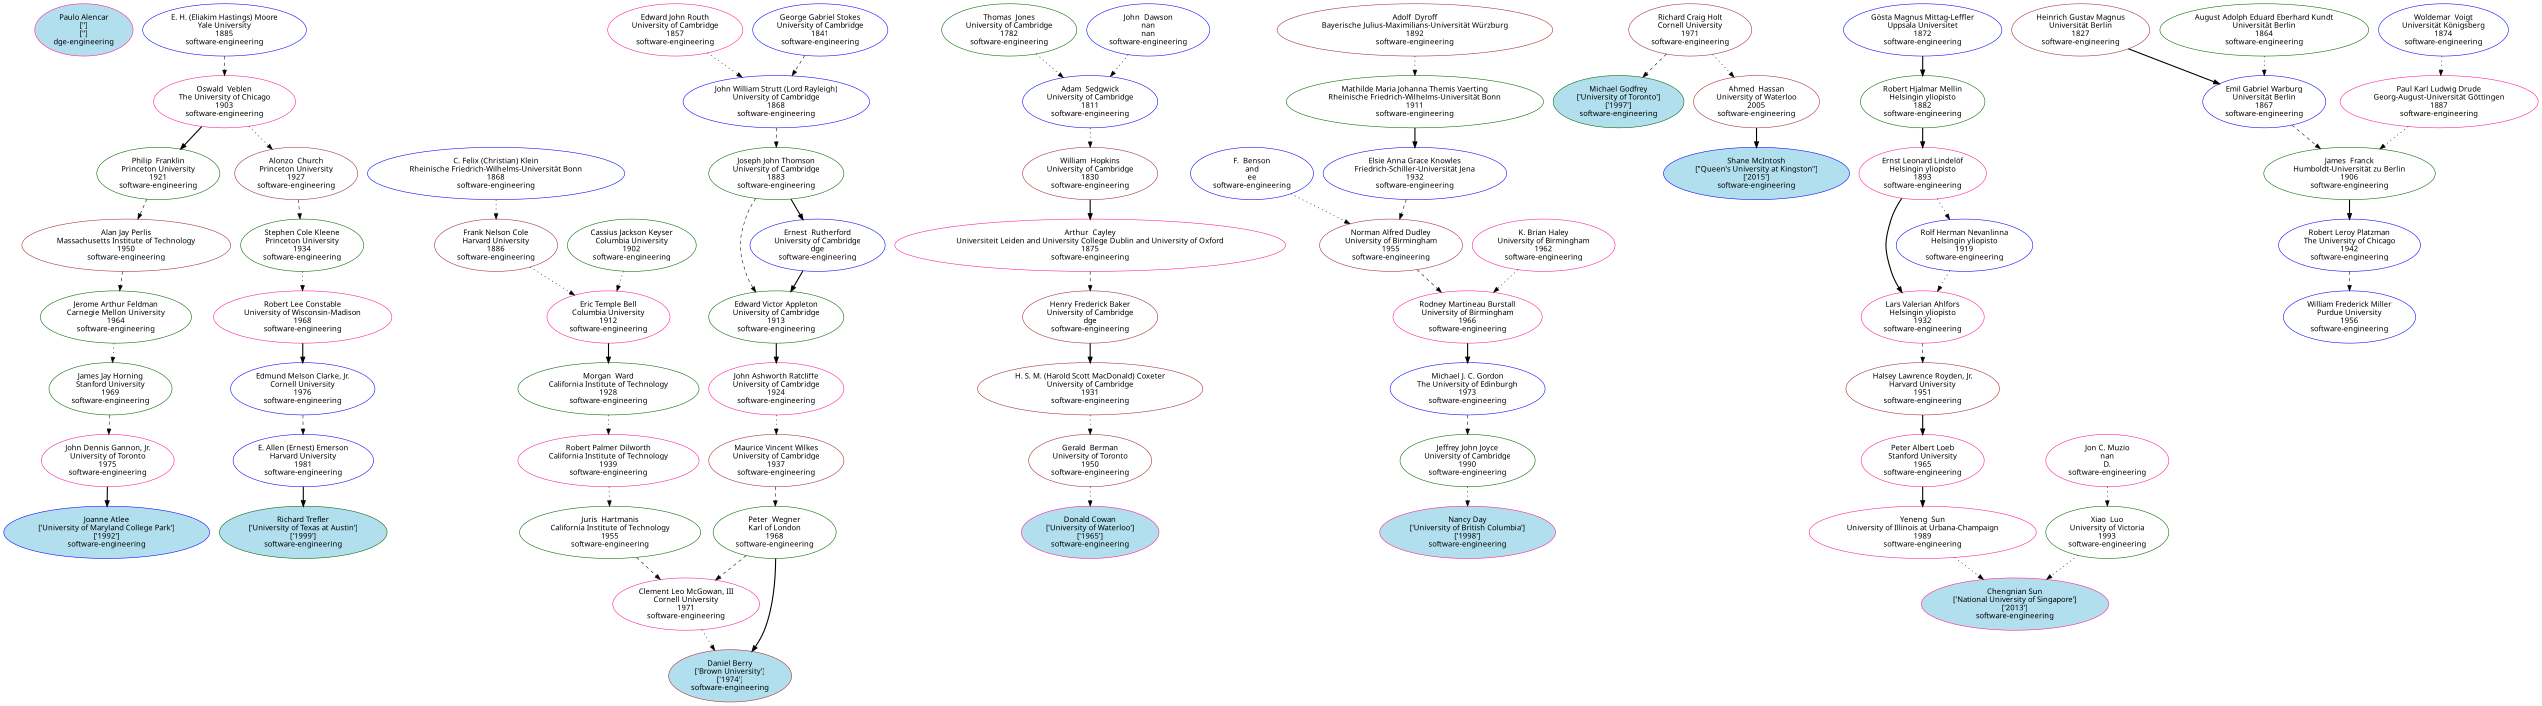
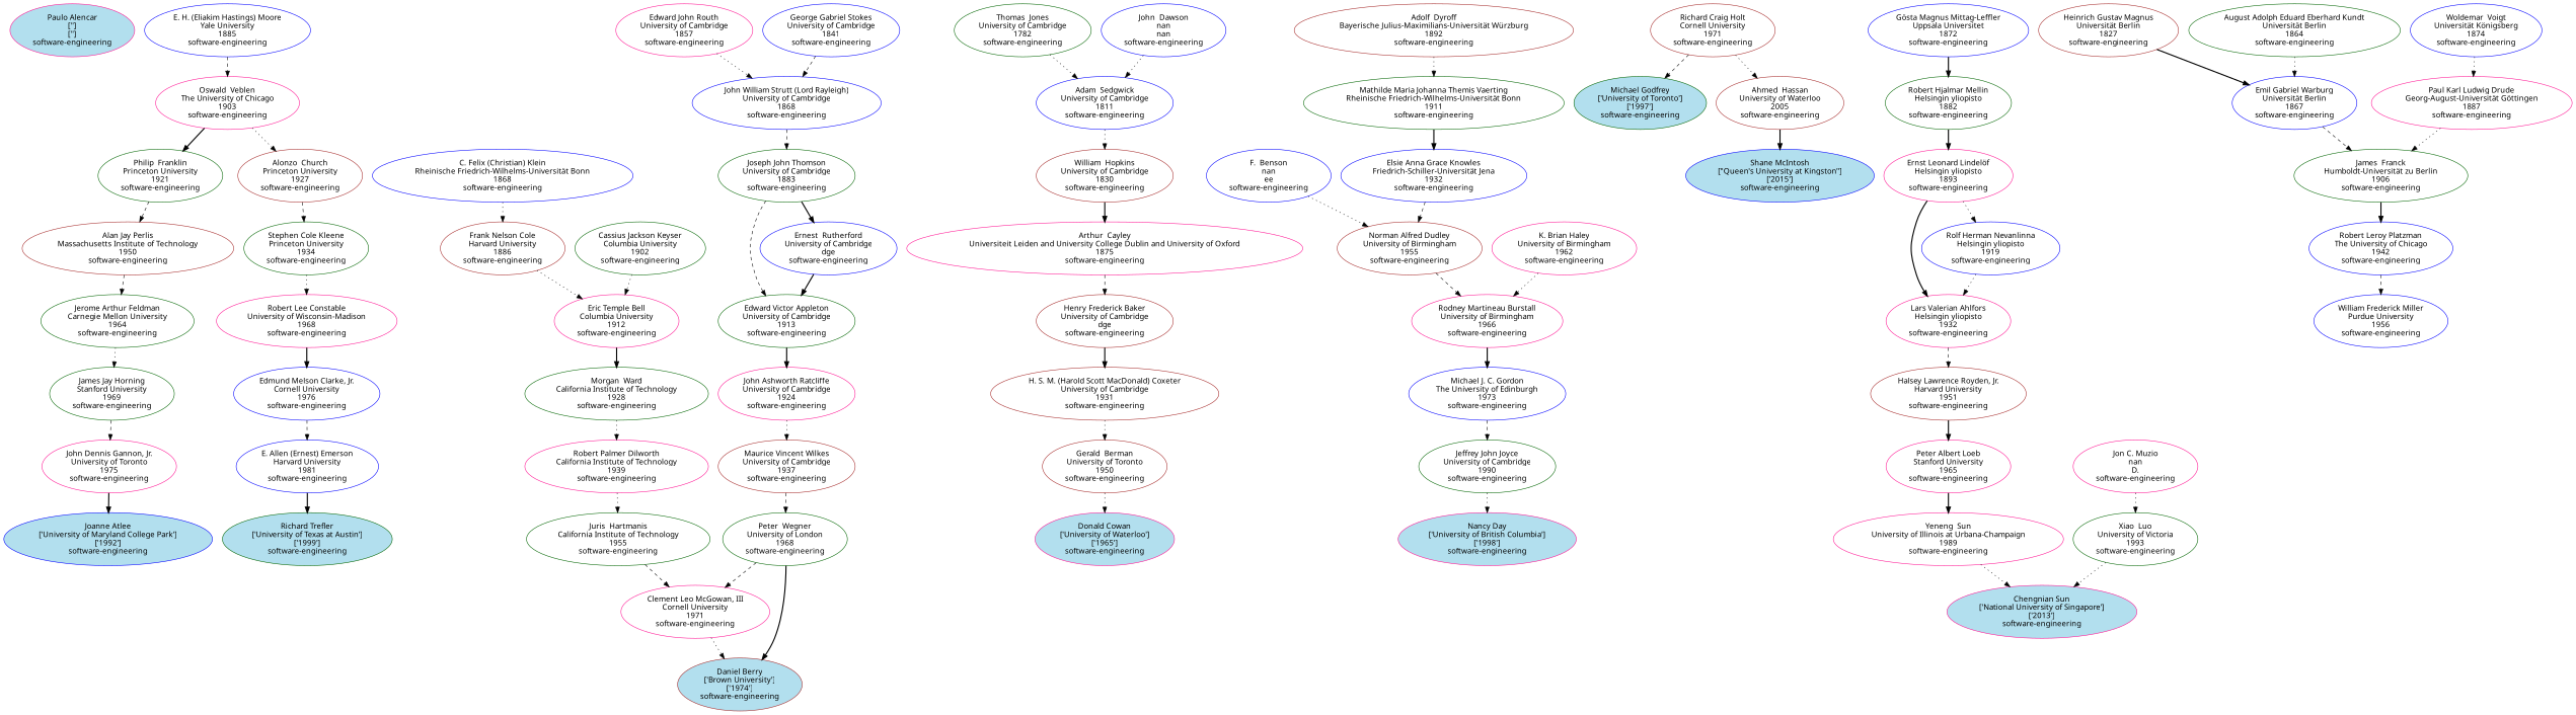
  digraph {
    fontname="Noto Sans"
    node [color=deeppink fontname="Noto Sans"]
    edge [fontname="Noto Sans" style=dotted]
-   n1 [fillcolor=lightblue2 label="Paulo Alencar\n['']\n['']\ndge-engineering" style=filled]
+   n1 [fillcolor=lightblue2 label="Paulo Alencar\n['']\n['']\nsoftware-engineering" style=filled]
    n2 [color=blue fillcolor=lightblue2 label="Joanne Atlee\n['University of Maryland College Park']\n['1992']\nsoftware-engineering" style=filled]
    n3 [color=brown fillcolor=lightblue2 label="Daniel Berry\n['Brown University']\n['1974']\nsoftware-engineering" style=filled]
    n4 [fillcolor=lightblue2 label="Donald Cowan\n['University of Waterloo']\n['1965']\nsoftware-engineering" style=filled]
    n5 [fillcolor=lightblue2 label="Nancy Day\n['University of British Columbia']\n['1998']\nsoftware-engineering" style=filled]
    n6 [color=darkgreen fillcolor=lightblue2 label="Michael Godfrey\n['University of Toronto']\n['1997']\nsoftware-engineering" style=filled]
    n7 [color=blue fillcolor=lightblue2 label="Shane McIntosh\n[\"Queen's University at Kingston\"]\n['2015']\nsoftware-engineering" style=filled]
    n8 [fillcolor=lightblue2 label="Chengnian Sun\n['National University of Singapore']\n['2013']\nsoftware-engineering" style=filled]
    n9 [color=darkgreen fillcolor=lightblue2 label="Richard Trefler\n['University of Texas at Austin']\n['1999']\nsoftware-engineering" style=filled]
    n10 [label="John Dennis Gannon, Jr.\nUniversity of Toronto\n1975\nsoftware-engineering"]
-   n11 [color=darkgreen label="Peter  Wegner\nKarl of London\n1968\nsoftware-engineering"]
+   n11 [color=darkgreen label="Peter  Wegner\nUniversity of London\n1968\nsoftware-engineering"]
    n12 [label="Clement Leo McGowan, III\nCornell University\n1971\nsoftware-engineering"]
    n13 [color=brown label="Gerald  Berman\nUniversity of Toronto\n1950\nsoftware-engineering"]
    n14 [color=darkgreen label="Jeffrey John Joyce\nUniversity of Cambridge\n1990\nsoftware-engineering"]
    n15 [color=brown label="Richard Craig Holt\nCornell University\n1971\nsoftware-engineering"]
    n16 [color=brown label="Ahmed  Hassan\nUniversity of Waterloo\n2005\nsoftware-engineering"]
    n17 [label="Yeneng  Sun\nUniversity of Illinois at Urbana-Champaign\n1989\nsoftware-engineering"]
    n18 [color=darkgreen label="Xiao  Luo\nUniversity of Victoria\n1993\nsoftware-engineering"]
    n19 [color=blue label="E. Allen (Ernest) Emerson\nHarvard University\n1981\nsoftware-engineering"]
    n20 [color=darkgreen label="James Jay Horning\nStanford University\n1969\nsoftware-engineering"]
    n21 [color=brown label="Maurice Vincent Wilkes\nUniversity of Cambridge\n1937\nsoftware-engineering"]
    n22 [color=darkgreen label="Juris  Hartmanis\nCalifornia Institute of Technology\n1955\nsoftware-engineering"]
    n23 [color=brown label="H. S. M. (Harold Scott MacDonald) Coxeter\nUniversity of Cambridge\n1931\nsoftware-engineering"]
    n24 [color=blue label="Michael J. C. Gordon\nThe University of Edinburgh\n1973\nsoftware-engineering"]
    n25 [label="Peter Albert Loeb\nStanford University\n1965\nsoftware-engineering"]
    n26 [label="Jon C. Muzio\nnan\nD.\nsoftware-engineering"]
    n27 [color=blue label="Edmund Melson Clarke, Jr.\nCornell University\n1976\nsoftware-engineering"]
    n28 [color=darkgreen label="Jerome Arthur Feldman\nCarnegie Mellon University\n1964\nsoftware-engineering"]
    n29 [label="John Ashworth Ratcliffe\nUniversity of Cambridge\n1924\nsoftware-engineering"]
    n30 [label="Robert Palmer Dilworth\nCalifornia Institute of Technology\n1939\nsoftware-engineering"]
    n31 [color=brown label="Henry Frederick Baker\nUniversity of Cambridge\ndge\nsoftware-engineering"]
    n32 [label="Rodney Martineau Burstall\nUniversity of Birmingham\n1966\nsoftware-engineering"]
    n33 [color=blue label="William Frederick Miller\nPurdue University\n1956\nsoftware-engineering"]
    n34 [color=brown label="Halsey Lawrence Royden, Jr.\nHarvard University\n1951\nsoftware-engineering"]
    n35 [label="Robert Lee Constable\nUniversity of Wisconsin-Madison\n1968\nsoftware-engineering"]
    n36 [color=brown label="Alan Jay Perlis\nMassachusetts Institute of Technology\n1950\nsoftware-engineering"]
    n37 [color=darkgreen label="Edward Victor Appleton\nUniversity of Cambridge\n1913\nsoftware-engineering"]
    n38 [color=darkgreen label="Morgan  Ward\nCalifornia Institute of Technology\n1928\nsoftware-engineering"]
    n39 [label="Arthur  Cayley\nUniversiteit Leiden and University College Dublin and University of Oxford\n1875\nsoftware-engineering"]
    n40 [color=brown label="Norman Alfred Dudley\nUniversity of Birmingham\n1955\nsoftware-engineering"]
    n41 [label="K. Brian Haley\nUniversity of Birmingham\n1962\nsoftware-engineering"]
    n42 [color=blue label="Robert Leroy Platzman\nThe University of Chicago\n1942\nsoftware-engineering"]
    n43 [label="Lars Valerian Ahlfors\nHelsingin yliopisto\n1932\nsoftware-engineering"]
    n44 [color=darkgreen label="Stephen Cole Kleene\nPrinceton University\n1934\nsoftware-engineering"]
    n45 [color=darkgreen label="Philip  Franklin\nPrinceton University\n1921\nsoftware-engineering"]
    n46 [color=blue label="Ernest  Rutherford\nUniversity of Cambridge\ndge\nsoftware-engineering"]
    n47 [color=darkgreen label="Joseph John Thomson\nUniversity of Cambridge\n1883\nsoftware-engineering"]
    n48 [label="Eric Temple Bell\nColumbia University\n1912\nsoftware-engineering"]
    n49 [color=brown label="William  Hopkins\nUniversity of Cambridge\n1830\nsoftware-engineering"]
-   n50 [color=blue label="F.  Benson\nand\nee\nsoftware-engineering"]
+   n50 [color=blue label="F.  Benson\nnan\nee\nsoftware-engineering"]
    n51 [color=blue label="Elsie Anna Grace Knowles\nFriedrich-Schiller-Universität Jena\n1932\nsoftware-engineering"]
    n52 [color=darkgreen label="James  Franck\nHumboldt-Universität zu Berlin\n1906\nsoftware-engineering"]
    n53 [color=blue label="Rolf Herman Nevanlinna\nHelsingin yliopisto\n1919\nsoftware-engineering"]
    n54 [label="Ernst Leonard Lindelöf\nHelsingin yliopisto\n1893\nsoftware-engineering"]
    n55 [color=brown label="Alonzo  Church\nPrinceton University\n1927\nsoftware-engineering"]
    n56 [label="Oswald  Veblen\nThe University of Chicago\n1903\nsoftware-engineering"]
    n57 [color=blue label="John William Strutt (Lord Rayleigh)\nUniversity of Cambridge\n1868\nsoftware-engineering"]
    n58 [color=brown label="Frank Nelson Cole\nHarvard University\n1886\nsoftware-engineering"]
    n59 [color=darkgreen label="Cassius Jackson Keyser\nColumbia University\n1902\nsoftware-engineering"]
    n60 [color=blue label="Adam  Sedgwick\nUniversity of Cambridge\n1811\nsoftware-engineering"]
    n61 [color=darkgreen label="Mathilde Maria Johanna Themis Vaerting\nRheinische Friedrich-Wilhelms-Universität Bonn\n1911\nsoftware-engineering"]
    n62 [color=blue label="Emil Gabriel Warburg\nUniversität Berlin\n1867\nsoftware-engineering"]
    n63 [label="Paul Karl Ludwig Drude\nGeorg-August-Universität Göttingen\n1887\nsoftware-engineering"]
    n64 [color=darkgreen label="Robert Hjalmar Mellin\nHelsingin yliopisto\n1882\nsoftware-engineering"]
    n65 [color=blue label="E. H. (Eliakim Hastings) Moore\nYale University\n1885\nsoftware-engineering"]
    n66 [label="Edward John Routh\nUniversity of Cambridge\n1857\nsoftware-engineering"]
    n67 [color=blue label="George Gabriel Stokes\nUniversity of Cambridge\n1841\nsoftware-engineering"]
    n68 [color=blue label="C. Felix (Christian) Klein\nRheinische Friedrich-Wilhelms-Universität Bonn\n1868\nsoftware-engineering"]
    n69 [color=darkgreen label="Thomas  Jones\nUniversity of Cambridge\n1782\nsoftware-engineering"]
    n70 [color=blue label="John  Dawson\nnan\nnan\nsoftware-engineering"]
    n71 [color=brown label="Adolf  Dyroff\nBayerische Julius-Maximilians-Universität Würzburg\n1892\nsoftware-engineering"]
    n72 [color=brown label="Heinrich Gustav Magnus\nUniversität Berlin\n1827\nsoftware-engineering"]
    n73 [color=darkgreen label="August Adolph Eduard Eberhard Kundt\nUniversität Berlin\n1864\nsoftware-engineering"]
    n74 [color=blue label="Woldemar  Voigt\nUniversität Königsberg\n1874\nsoftware-engineering"]
    n75 [color=blue label="Gösta Magnus Mittag-Leffler\nUppsala Universitet\n1872\nsoftware-engineering"]
    n10 -> n2 [style=bold]
    n11 -> n3 [style=bold]
    n11 -> n12 [style=dashed]
    n12 -> n3
    n13 -> n4
    n14 -> n5
    n15 -> n6 [style=dashed]
    n15 -> n16
    n16 -> n7 [style=bold]
    n17 -> n8
    n18 -> n8
    n19 -> n9 [style=bold]
    n20 -> n10 [style=dashed]
    n21 -> n11 [style=dashed]
    n22 -> n12 [style=dashed]
    n23 -> n13
    n24 -> n14 [style=dashed]
    n25 -> n17 [style=bold]
    n26 -> n18
    n27 -> n19 [style=dashed]
    n28 -> n20
    n29 -> n21
    n30 -> n22
    n31 -> n23 [style=bold]
    n32 -> n24 [style=bold]
    n34 -> n25 [style=bold]
    n35 -> n27 [style=bold]
    n36 -> n28 [style=dashed]
    n37 -> n29 [style=bold]
    n38 -> n30
    n39 -> n31 [style=dashed]
    n40 -> n32 [style=dashed]
    n41 -> n32
    n42 -> n33 [style=dashed]
    n43 -> n34 [style=dashed]
    n44 -> n35
    n45 -> n36 [style=dashed]
    n46 -> n37 [style=bold]
    n47 -> n37 [style=dashed]
    n47 -> n46 [style=bold]
    n48 -> n38 [style=bold]
    n49 -> n39 [style=bold]
    n50 -> n40
    n51 -> n40 [style=dashed]
    n52 -> n42 [style=bold]
    n53 -> n43
    n54 -> n43 [style=bold]
    n54 -> n53
    n55 -> n44 [style=dashed]
    n56 -> n45 [style=bold]
    n56 -> n55
    n57 -> n47 [style=dashed]
    n58 -> n48
    n59 -> n48
    n60 -> n49
    n61 -> n51 [style=bold]
    n62 -> n52 [style=dashed]
    n63 -> n52
    n64 -> n54 [style=bold]
    n65 -> n56 [style=dashed]
    n66 -> n57
    n67 -> n57 [style=dashed]
    n68 -> n58
    n69 -> n60
    n70 -> n60
    n71 -> n61
    n72 -> n62 [style=bold]
    n73 -> n62
    n74 -> n63
    n75 -> n64 [style=bold]
  }
